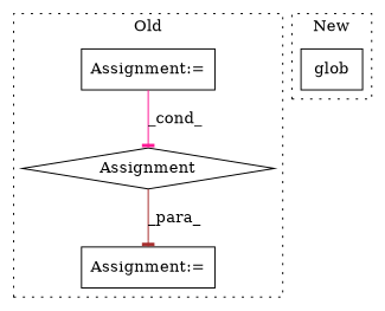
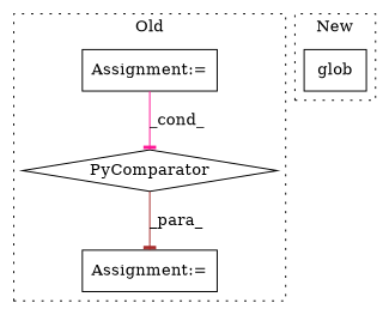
  digraph {
    node [a=7 l=23 s=1407 shape=box]
    edge [arrowhead=tee]
-   n1 [a=113 label=Assignment shape=diamond]
+   n1 [a=113 label=PyComparator shape=diamond]
    n2 [label="Assignment:="]
    n3 [l=12 label="Assignment:=" s=1097]
    n4 [a=32 l="5,1" label=glob s="966,1016"]
    subgraph cluster_1 {
      label=Old
      style=dotted
      n1
      n2
      n3
    }
    subgraph cluster_2 {
      label=New
      style=dotted
      n4
    }
    n1 -> n3 [label=_para_ color=brown]
    n2 -> n1 [label=_cond_ color=deeppink]
  }
